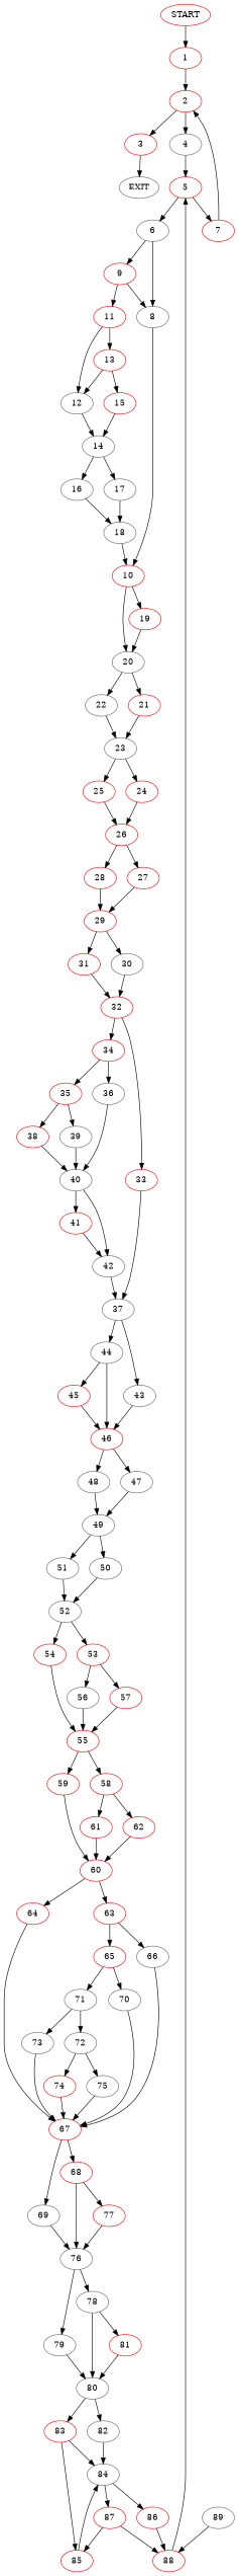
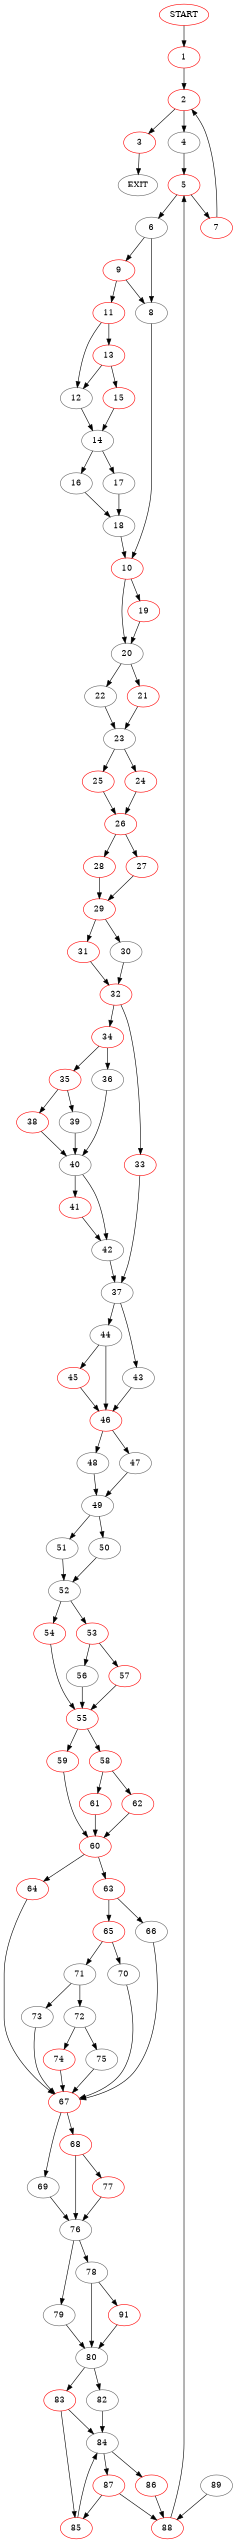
  digraph {
    node [color=red]
    n1 [label=START]
    1
    2
    n4 [color=gray40 label=EXIT]
    3
    4 [color=gray40]
    5
    6 [color=gray40]
    7
    8 [color=gray40]
    9
    10
    11
    19
    20 [color=gray40]
    12 [color=gray40]
    13
    21
    22 [color=gray40]
    14 [color=gray40]
    15
    16 [color=gray40]
    17 [color=gray40]
    18 [color=gray40]
    23 [color=gray40]
    24
    25
    26
    27
    28
    29
    30 [color=gray40]
    31
    32
    33
    34
    37 [color=gray40]
    35
    36 [color=gray40]
    43 [color=gray40]
    44 [color=gray40]
    38
    39 [color=gray40]
    40 [color=gray40]
    41
    42 [color=gray40]
    46
    45
    47 [color=gray40]
    48 [color=gray40]
    49 [color=gray40]
    50 [color=gray40]
    51 [color=gray40]
    52 [color=gray40]
    53
    54
    56 [color=gray40]
    57
    55
    58
    59
    61
    62
    60
    63
    64
    65
    66 [color=gray40]
    67
    70 [color=gray40]
    71 [color=gray40]
    68
    69 [color=gray40]
    72 [color=gray40]
    73 [color=gray40]
    76 [color=gray40]
    77
    78 [color=gray40]
    79 [color=gray40]
    74
    75 [color=gray40]
    80 [color=gray40]
-   81
+   81 [label=91]
    82 [color=gray40]
    83
    84 [color=gray40]
    85
    86
    87
    88
    89 [color=gray40]
    n1 -> 1
    1 -> 2
    2 -> 3
    2 -> 4
    3 -> n4
    4 -> 5
    5 -> 6
    5 -> 7
    6 -> 8
    6 -> 9
    7 -> 2
    8 -> 10
    9 -> 8
    9 -> 11
    10 -> 19
    10 -> 20
    11 -> 12
    11 -> 13
    19 -> 20
    20 -> 21
    20 -> 22
    12 -> 14
    13 -> 12
    13 -> 15
    21 -> 23
    22 -> 23
    14 -> 16
    14 -> 17
    15 -> 14
    16 -> 18
    17 -> 18
    18 -> 10
    23 -> 24
    23 -> 25
    24 -> 26
    25 -> 26
    26 -> 27
    26 -> 28
    27 -> 29
    28 -> 29
    29 -> 30
    29 -> 31
    30 -> 32
    31 -> 32
    32 -> 33
    32 -> 34
    33 -> 37
    34 -> 35
    34 -> 36
    37 -> 43
    37 -> 44
    35 -> 38
    35 -> 39
    36 -> 40
    43 -> 46
    44 -> 46
    44 -> 45
    38 -> 40
    39 -> 40
    40 -> 41
    40 -> 42
    41 -> 42
    42 -> 37
    46 -> 47
    46 -> 48
    45 -> 46
    47 -> 49
    48 -> 49
    49 -> 50
    49 -> 51
    50 -> 52
    51 -> 52
    52 -> 53
    52 -> 54
    53 -> 56
    53 -> 57
    54 -> 55
    56 -> 55
    57 -> 55
    55 -> 58
    55 -> 59
    58 -> 61
    58 -> 62
    59 -> 60
    61 -> 60
    62 -> 60
    60 -> 63
    60 -> 64
    63 -> 65
    63 -> 66
    64 -> 67
    65 -> 70
    65 -> 71
    66 -> 67
    67 -> 68
    67 -> 69
    70 -> 67
    71 -> 72
    71 -> 73
    68 -> 76
    68 -> 77
    69 -> 76
    72 -> 74
    72 -> 75
    73 -> 67
    76 -> 78
    76 -> 79
    77 -> 76
    78 -> 80
    78 -> 81
    79 -> 80
    74 -> 67
    75 -> 67
    80 -> 82
    80 -> 83
    81 -> 80
    82 -> 84
    83 -> 84
    83 -> 85
    84 -> 86
    84 -> 87
    85 -> 84
    86 -> 88
    87 -> 85
    87 -> 88
    88 -> 5
    89 -> 88
  }
